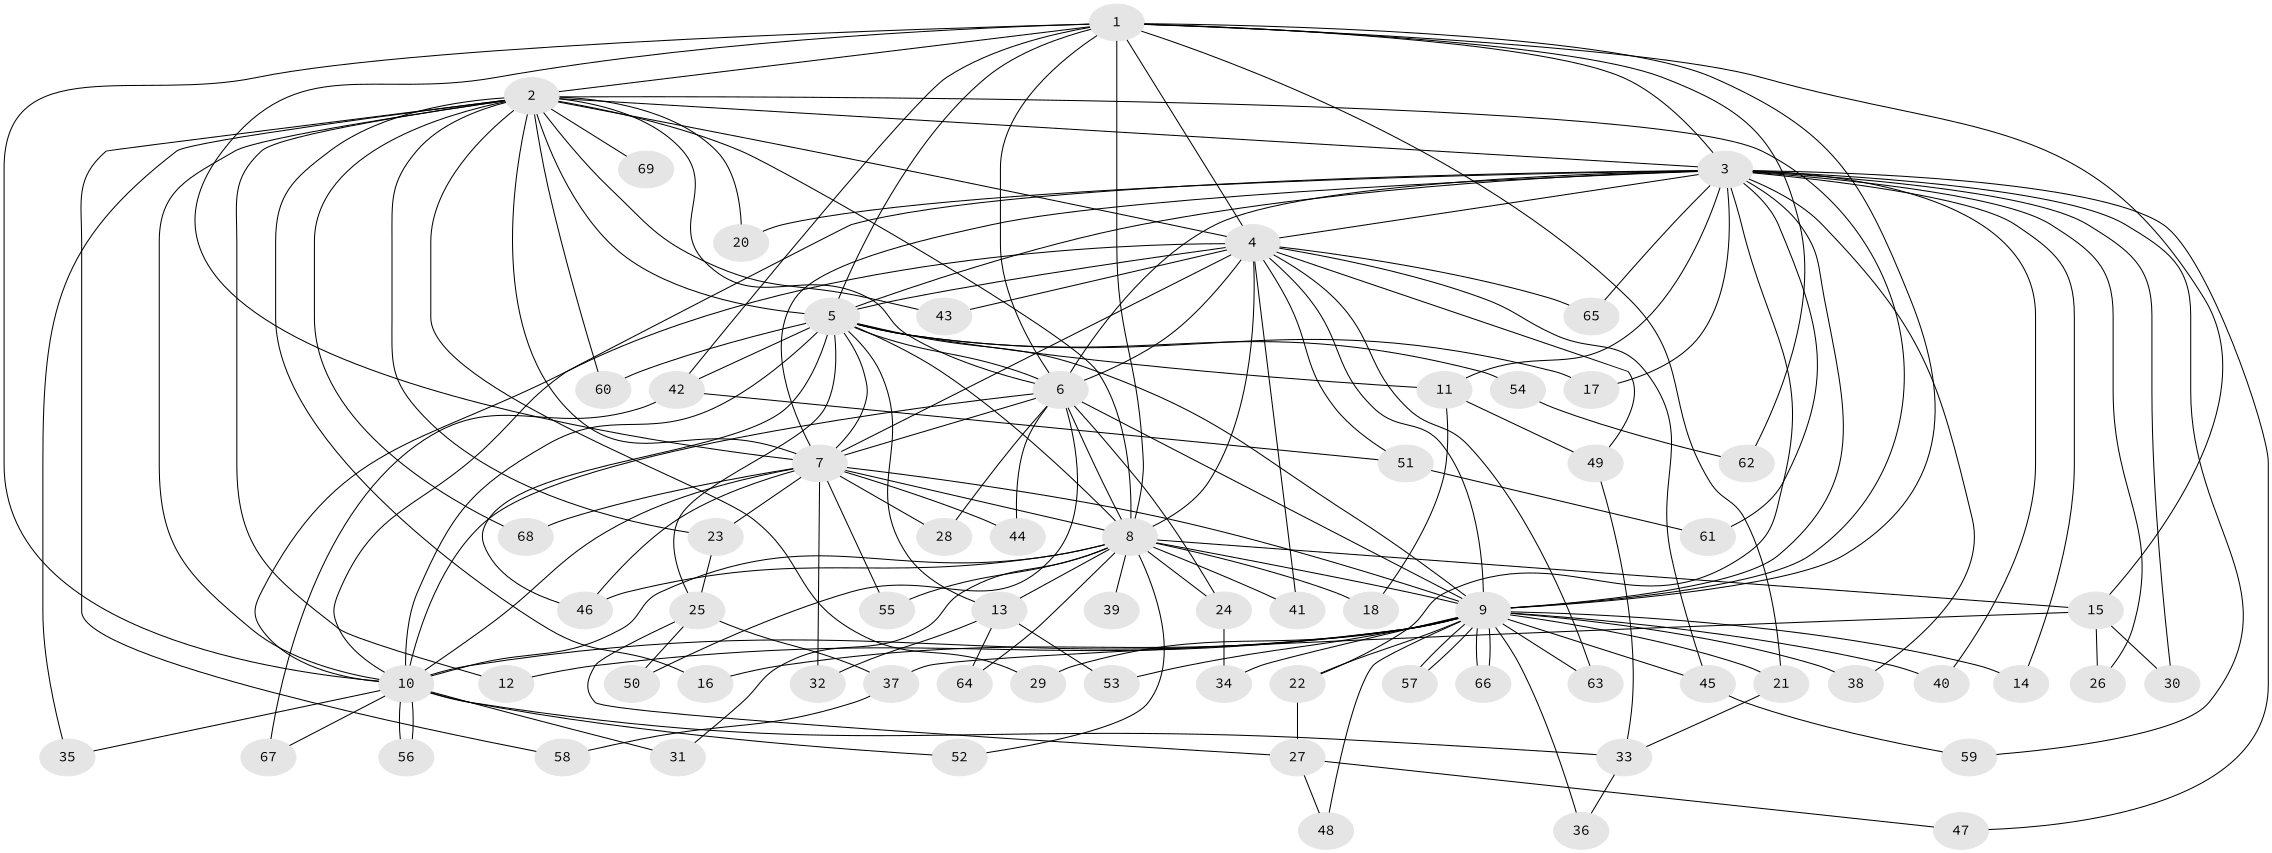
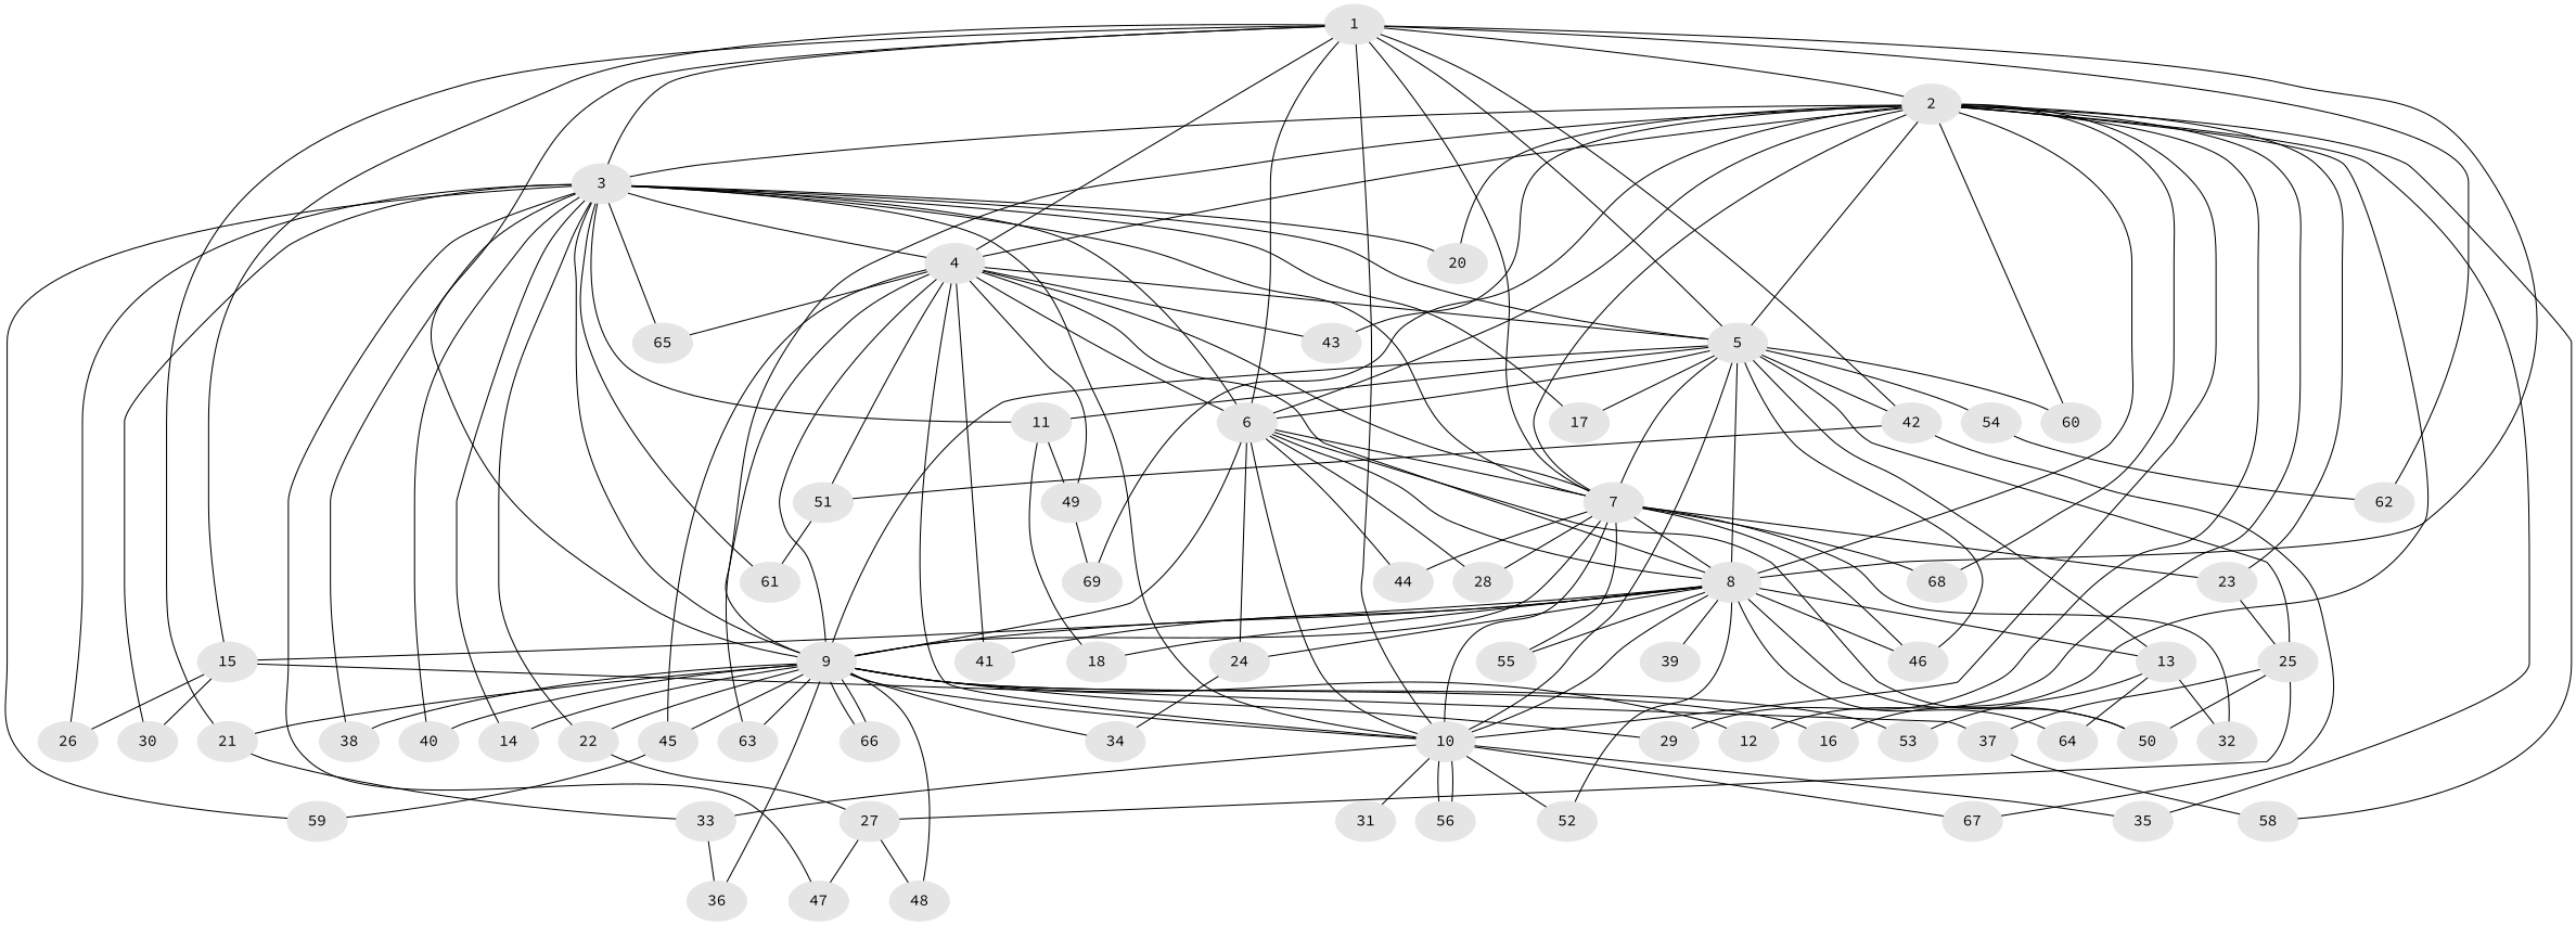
  graph {
    fontname="Source Code Pro"
    node [color=gray90 fontname="Source Code Pro" style=filled]
    edge [fontname="Source Code Pro"]
    1
    2
    3
    4
    5
    6
    7
    8
    9
    10
    15
    21
    42
    62
    12
    16
    20
    23
    29
    35
    43
    58
    60
    68
    69
    11
    14
    17
    22
    26
    30
    38
    40
    47
    59
    61
    65
    41
    45
    49
    51
    63
    13
    25
    54
    46
    24
    28
    44
    50
    32
    55
    39
    18
    31
    52
    64
    34
    36
    48
    53
-   57
    66
    33
    56
    67
    37
    27
    1 -- 2
    1 -- 3
    1 -- 4
    1 -- 5
    1 -- 6
    1 -- 7
    1 -- 8
    1 -- 9
    1 -- 10
    1 -- 15
    1 -- 21
    1 -- 42
    1 -- 62
    2 -- 3
    2 -- 4
    2 -- 5
    2 -- 6
    2 -- 7
    2 -- 8
    2 -- 9
    2 -- 10
    2 -- 12
    2 -- 16
    2 -- 20
    2 -- 23
    2 -- 29
    2 -- 35
    2 -- 43
    2 -- 58
    2 -- 60
    2 -- 68
    2 -- 69
    3 -- 4
    3 -- 5
    3 -- 6
    3 -- 7
    3 -- 9
    3 -- 10
    3 -- 20
    3 -- 11
    3 -- 14
    3 -- 17
    3 -- 22
    3 -- 26
    3 -- 30
    3 -- 38
    3 -- 40
    3 -- 47
    3 -- 59
    3 -- 61
    3 -- 65
    4 -- 5
    4 -- 6
    4 -- 7
    4 -- 8
    4 -- 9
    4 -- 10
    4 -- 43
    4 -- 65
    4 -- 41
    4 -- 45
    4 -- 49
    4 -- 51
    4 -- 63
    5 -- 6
    5 -- 7
    5 -- 8
    5 -- 9
    5 -- 10
    5 -- 42
    5 -- 60
    5 -- 11
    5 -- 17
    5 -- 13
    5 -- 25
    5 -- 54
    5 -- 46
    6 -- 7
    6 -- 8
    6 -- 9
    6 -- 10
    6 -- 24
    6 -- 28
    6 -- 44
    6 -- 50
    7 -- 8
    7 -- 9
    7 -- 10
    7 -- 23
    7 -- 68
    7 -- 46
    7 -- 28
    7 -- 44
    7 -- 32
    7 -- 55
    8 -- 9
    8 -- 10
    8 -- 15
    8 -- 41
    8 -- 13
    8 -- 46
    8 -- 24
    8 -- 55
    8 -- 39
    8 -- 18
-   8 -- 31
+   8 -- 50
    8 -- 52
    8 -- 64
    9 -- 10
    9 -- 21
    9 -- 12
    9 -- 16
    9 -- 29
    9 -- 14
    9 -- 22
    9 -- 38
    9 -- 40
    9 -- 45
    9 -- 63
    9 -- 34
    9 -- 36
    9 -- 48
    9 -- 53
-   9 -- 57
-   9 -- 57
    9 -- 66
    9 -- 66
    10 -- 35
    10 -- 31
    10 -- 52
    10 -- 33
    10 -- 56
    10 -- 56
    10 -- 67
    15 -- 26
    15 -- 30
    15 -- 37
    21 -- 33
    42 -- 51
    42 -- 67
    23 -- 25
    11 -- 49
    11 -- 18
    22 -- 27
    45 -- 59
-   49 -- 33
+   49 -- 69
    51 -- 61
    13 -- 32
    13 -- 64
    13 -- 53
    25 -- 50
    25 -- 37
    25 -- 27
    54 -- 62
    24 -- 34
    33 -- 36
    37 -- 58
    27 -- 47
    27 -- 48
  }
